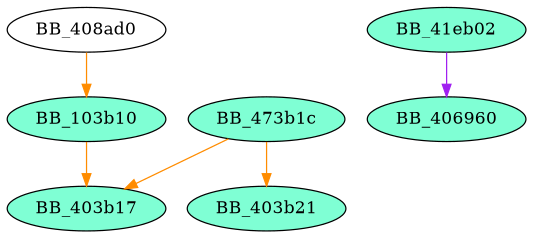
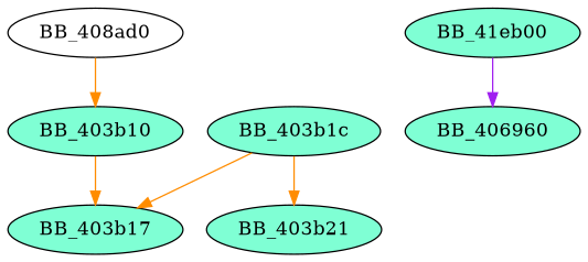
  digraph {
    node [fillcolor=aquamarine style=filled]
    edge [color=darkorange]
    n1 [fillcolor=white label=BB_408ad0]
-   BB_403b10 [label=BB_103b10]
+   BB_403b10
    BB_403b17
-   BB_403b1c [label=BB_473b1c]
+   BB_403b1c
    BB_403b21
-   BB_41eb00 [label=BB_41eb02]
+   BB_41eb00
    BB_406960
    n1 -> BB_403b10
    BB_403b10 -> BB_403b17
    BB_403b1c -> BB_403b17
    BB_403b1c -> BB_403b21
    BB_41eb00 -> BB_406960 [color=purple]
  }
